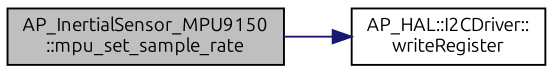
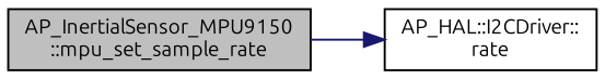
  digraph {
    rankdir=LR
    fontname=Ubuntu
    node [color=black fontname=Ubuntu fontsize=10 shape=record style=filled]
    n1 [fillcolor=grey75 fontcolor=black height=0.2 label="AP_InertialSensor_MPU9150\l::mpu_set_sample_rate" width=0.4]
-   n2 [fillcolor=white height=0.2 label="AP_HAL::I2CDriver::\lwriteRegister" width=0.4]
+   n2 [fillcolor=white height=0.2 label="AP_HAL::I2CDriver::\lrate" width=0.4]
    n1 -> n2 [color=midnightblue fontname=Ubuntu fontsize=10 labelfontname=Helvetica labelfontsize=10 style=solid]
  }
